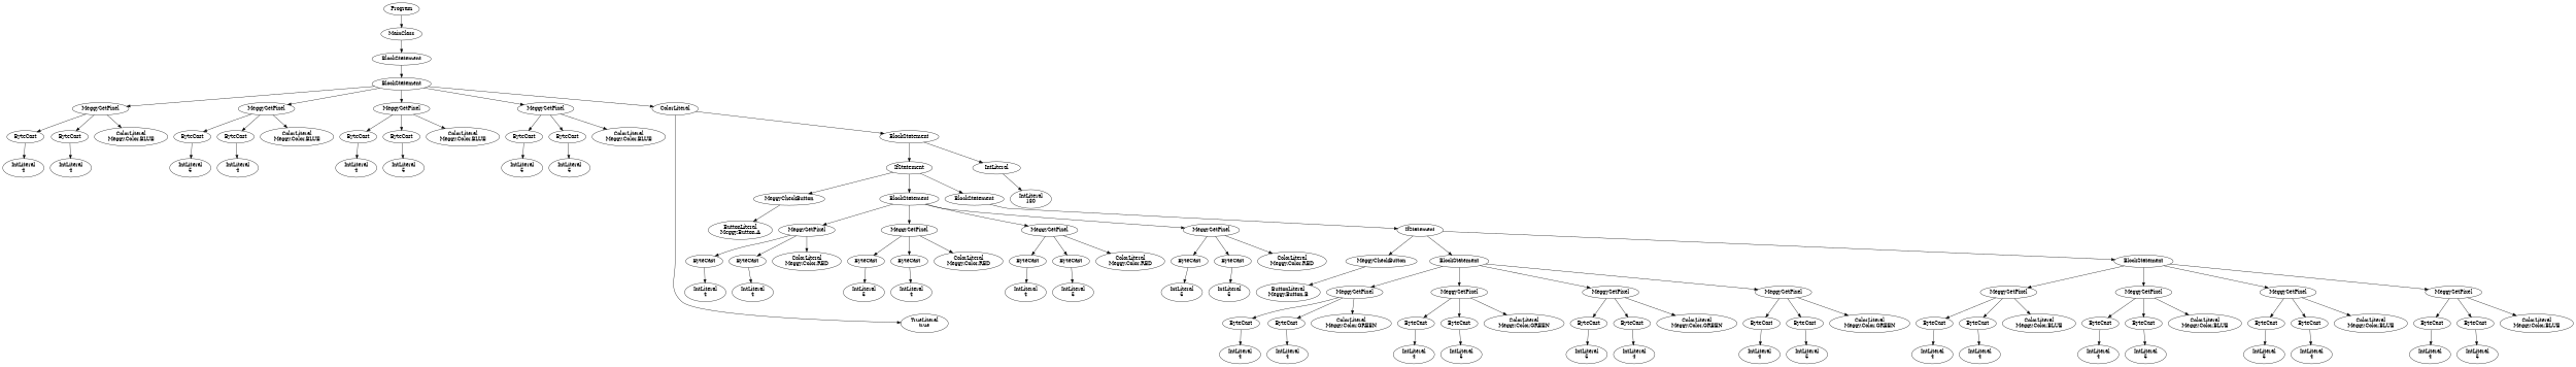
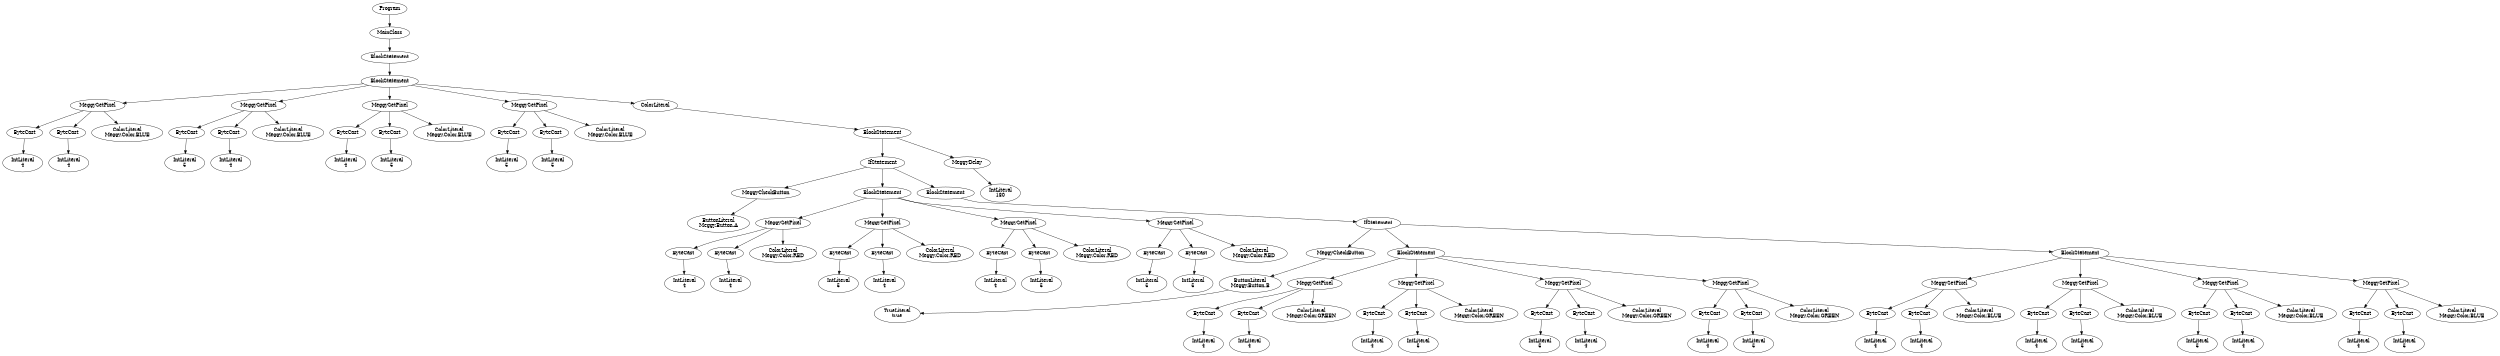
  digraph {
    n1 [label=Program]
    n2 [label=MainClass]
    n3 [label=BlockStatement]
    n4 [label=BlockStatement]
    n5 [label=MeggySetPixel]
    n6 [label=MeggySetPixel]
    n7 [label=MeggySetPixel]
    n8 [label=MeggySetPixel]
    n9 [label=ColorLiteral]
    n10 [label=ByteCast]
    n11 [label=ByteCast]
    n12 [label="ColorLiteral\nMeggy.Color.BLUE"]
    n13 [label=ByteCast]
    n14 [label=ByteCast]
    n15 [label="ColorLiteral\nMeggy.Color.BLUE"]
    n16 [label=ByteCast]
    n17 [label=ByteCast]
    n18 [label="ColorLiteral\nMeggy.Color.BLUE"]
    n19 [label=ByteCast]
    n20 [label=ByteCast]
    n21 [label="ColorLiteral\nMeggy.Color.BLUE"]
    n22 [label="TrueLiteral\ntrue"]
    n23 [label=BlockStatement]
    n24 [label="IntLiteral\n4"]
    n25 [label="IntLiteral\n4"]
    n26 [label="IntLiteral\n5"]
    n27 [label="IntLiteral\n4"]
    n28 [label="IntLiteral\n4"]
    n29 [label="IntLiteral\n5"]
    n30 [label="IntLiteral\n5"]
    n31 [label="IntLiteral\n5"]
    n32 [label=IfStatement]
-   n33 [label=IntLiteral]
+   n33 [label=MeggyDelay]
    n34 [label=MeggyCheckButton]
    n35 [label=BlockStatement]
    n36 [label=BlockStatement]
    n37 [label="IntLiteral\n180"]
    n38 [label="ButtonLiteral\nMeggy.Button.A"]
    n39 [label=MeggySetPixel]
    n40 [label=MeggySetPixel]
    n41 [label=MeggySetPixel]
    n42 [label=MeggySetPixel]
    n43 [label=IfStatement]
    n44 [label=ByteCast]
    n45 [label=ByteCast]
    n46 [label="ColorLiteral\nMeggy.Color.RED"]
    n47 [label=ByteCast]
    n48 [label=ByteCast]
    n49 [label="ColorLiteral\nMeggy.Color.RED"]
    n50 [label=ByteCast]
    n51 [label=ByteCast]
    n52 [label="ColorLiteral\nMeggy.Color.RED"]
    n53 [label=ByteCast]
    n54 [label=ByteCast]
    n55 [label="ColorLiteral\nMeggy.Color.RED"]
    n56 [label="IntLiteral\n4"]
    n57 [label="IntLiteral\n4"]
    n58 [label="IntLiteral\n5"]
    n59 [label="IntLiteral\n4"]
    n60 [label="IntLiteral\n4"]
    n61 [label="IntLiteral\n5"]
    n62 [label="IntLiteral\n5"]
    n63 [label="IntLiteral\n5"]
    n64 [label=MeggyCheckButton]
    n65 [label=BlockStatement]
    n66 [label=BlockStatement]
    n67 [label="ButtonLiteral\nMeggy.Button.B"]
    n68 [label=MeggySetPixel]
    n69 [label=MeggySetPixel]
    n70 [label=MeggySetPixel]
    n71 [label=MeggySetPixel]
    n72 [label=MeggySetPixel]
    n73 [label=MeggySetPixel]
    n74 [label=MeggySetPixel]
    n75 [label=MeggySetPixel]
    n76 [label=ByteCast]
    n77 [label=ByteCast]
    n78 [label="ColorLiteral\nMeggy.Color.GREEN"]
    n79 [label=ByteCast]
    n80 [label=ByteCast]
    n81 [label="ColorLiteral\nMeggy.Color.GREEN"]
    n82 [label=ByteCast]
    n83 [label=ByteCast]
    n84 [label="ColorLiteral\nMeggy.Color.GREEN"]
    n85 [label=ByteCast]
    n86 [label=ByteCast]
    n87 [label="ColorLiteral\nMeggy.Color.GREEN"]
    n88 [label="IntLiteral\n4"]
    n89 [label="IntLiteral\n4"]
    n90 [label="IntLiteral\n4"]
    n91 [label="IntLiteral\n5"]
    n92 [label="IntLiteral\n5"]
    n93 [label="IntLiteral\n4"]
    n94 [label="IntLiteral\n4"]
    n95 [label="IntLiteral\n5"]
    n96 [label=ByteCast]
    n97 [label=ByteCast]
    n98 [label="ColorLiteral\nMeggy.Color.BLUE"]
    n99 [label=ByteCast]
    n100 [label=ByteCast]
    n101 [label="ColorLiteral\nMeggy.Color.BLUE"]
    n102 [label=ByteCast]
    n103 [label=ByteCast]
    n104 [label="ColorLiteral\nMeggy.Color.BLUE"]
    n105 [label=ByteCast]
    n106 [label=ByteCast]
    n107 [label="ColorLiteral\nMeggy.Color.BLUE"]
    n108 [label="IntLiteral\n4"]
    n109 [label="IntLiteral\n4"]
    n110 [label="IntLiteral\n4"]
    n111 [label="IntLiteral\n5"]
    n112 [label="IntLiteral\n5"]
    n113 [label="IntLiteral\n4"]
    n114 [label="IntLiteral\n4"]
    n115 [label="IntLiteral\n5"]
    n1 -> n2
    n2 -> n3
    n3 -> n4
    n4 -> n5
    n4 -> n6
    n4 -> n7
    n4 -> n8
    n4 -> n9
    n5 -> n10
    n5 -> n11
    n5 -> n12
    n6 -> n13
    n6 -> n14
    n6 -> n15
    n7 -> n16
    n7 -> n17
    n7 -> n18
    n8 -> n19
    n8 -> n20
    n8 -> n21
-   n9 -> n22
+   n67 -> n22
    n9 -> n23
    n10 -> n24
    n11 -> n25
    n13 -> n26
    n14 -> n27
    n16 -> n28
    n17 -> n29
    n19 -> n30
    n20 -> n31
    n23 -> n32
    n23 -> n33
    n32 -> n34
    n32 -> n35
    n32 -> n36
    n33 -> n37
    n34 -> n38
    n35 -> n39
    n35 -> n40
    n35 -> n41
    n35 -> n42
    n36 -> n43
    n39 -> n44
    n39 -> n45
    n39 -> n46
    n40 -> n47
    n40 -> n48
    n40 -> n49
    n41 -> n50
    n41 -> n51
    n41 -> n52
    n42 -> n53
    n42 -> n54
    n42 -> n55
    n43 -> n64
    n43 -> n65
    n43 -> n66
    n44 -> n56
    n45 -> n57
    n47 -> n58
    n48 -> n59
    n50 -> n60
    n51 -> n61
    n53 -> n62
    n54 -> n63
    n64 -> n67
    n65 -> n68
    n65 -> n69
    n65 -> n70
    n65 -> n71
    n66 -> n72
    n66 -> n73
    n66 -> n74
    n66 -> n75
    n68 -> n76
    n68 -> n77
    n68 -> n78
    n69 -> n79
    n69 -> n80
    n69 -> n81
    n70 -> n82
    n70 -> n83
    n70 -> n84
    n71 -> n85
    n71 -> n86
    n71 -> n87
    n72 -> n96
    n72 -> n97
    n72 -> n98
    n73 -> n99
    n73 -> n100
    n73 -> n101
    n74 -> n102
    n74 -> n103
    n74 -> n104
    n75 -> n105
    n75 -> n106
    n75 -> n107
    n76 -> n88
    n77 -> n89
    n79 -> n90
    n80 -> n91
    n82 -> n92
    n83 -> n93
    n85 -> n94
    n86 -> n95
    n96 -> n108
    n97 -> n109
    n99 -> n110
    n100 -> n111
    n102 -> n112
    n103 -> n113
    n105 -> n114
    n106 -> n115
  }
